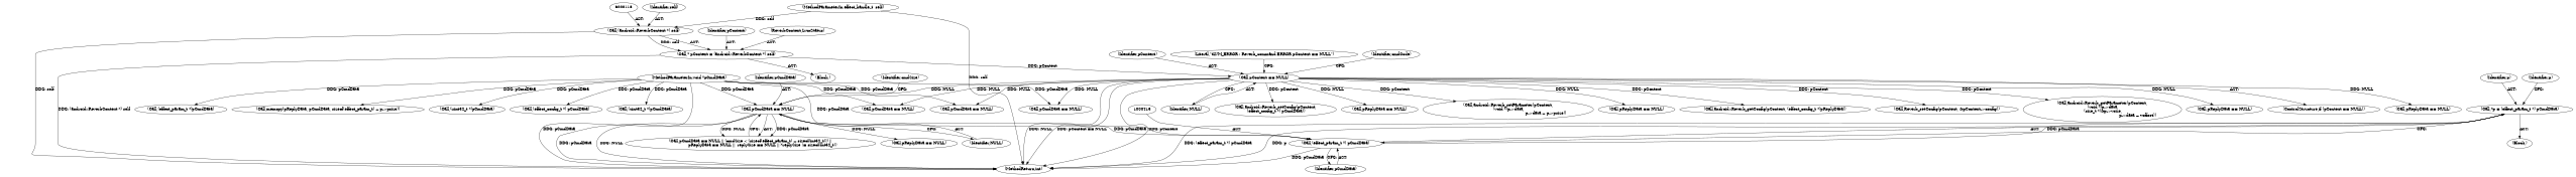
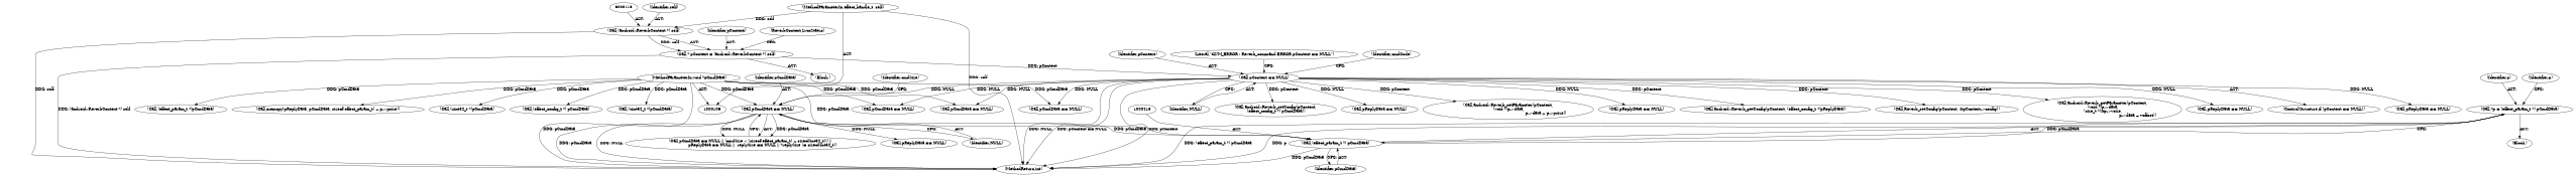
  digraph {
    n1 [label="(Call,*p = (effect_param_t *) pCmdData)"]
    n2 [label="(Call,(effect_param_t *) pCmdData)"]
    n3 [label="(MethodReturn,int)"]
    n4 [label="(Block,)"]
    n5 [label="(Identifier,pCmdData)"]
    n6 [label="(Call,pCmdData == NULL)"]
    n7 [label="(Call,pCmdData == NULL || (cmdSize < (sizeof(effect_param_t) + sizeof(int32_t))) ||\n                    pReplyData == NULL ||  replySize == NULL || *replySize != sizeof(int32_t))"]
    n8 [label="(Call,pReplyData == NULL)"]
    n9 [label="(Identifier,NULL)"]
    n10 [label="(MethodParameterIn,void *pCmdData)"]
    n11 [label="(Call,pCmdData == NULL)"]
    n12 [label="(Call,memcpy(pReplyData, pCmdData, sizeof(effect_param_t) + p->psize))"]
    n13 [label="(Call,(uint32_t *)pCmdData)"]
    n14 [label="(Call,pCmdData == NULL)"]
    n15 [label="(Call,(effect_config_t *) pCmdData)"]
    n16 [label="(Call,pCmdData == NULL)"]
    n17 [label="(Call,(uint32_t *)pCmdData)"]
    n18 [label="(Call,(effect_param_t *)pCmdData)"]
+   1000106
    n20 [label="(Call,pContext == NULL)"]
    n21 [label="(Identifier,NULL)"]
    n22 [label="(Call,android::Reverb_setConfig(pContext,\n (effect_config_t *) pCmdData))"]
    n23 [label="(Call,pReplyData == NULL)"]
    n24 [label="(Call,android::Reverb_setParameter(pContext,\n (void *)p->data,\n                                                              p->data + p->psize))"]
    n25 [label="(Call,pReplyData == NULL)"]
    n26 [label="(Call,android::Reverb_getConfig(pContext, (effect_config_t *)pReplyData))"]
    n27 [label="(Call,Reverb_setConfig(pContext, &pContext->config))"]
    n28 [label="(Call,android::Reverb_getParameter(pContext,\n (void *)p->data,\n (size_t *)&p->vsize,\n                                                          p->data + voffset))"]
    n29 [label="(Call,pReplyData == NULL)"]
    n30 [label="(ControlStructure,if (pContext == NULL))"]
    n31 [label="(Call,pReplyData == NULL)"]
    n32 [label="(Call,* pContext = (android::ReverbContext *) self)"]
    n33 [label="(Block,)"]
    n34 [label="(Call,(android::ReverbContext *) self)"]
    n35 [label="(Identifier,self)"]
    n36 [label="(MethodParameterIn,effect_handle_t  self)"]
    n37 [label="(Identifier,pContext)"]
    n38 [label="(Identifier,pContext)"]
    n39 [label="(Identifier,cmdSize)"]
    n40 [label="(Literal,\"\tLVM_ERROR : Reverb_command ERROR pContext == NULL\")"]
    n41 [label="(Identifier,p)"]
    n42 [label="(ReverbContext,LvmStatus)"]
    n43 [label="(Identifier,p)"]
    n44 [label="(Identifier,pCmdData)"]
    n45 [label="(Identifier,cmdCode)"]
    1000413
    n47 [label=6000118]
    n1 -> n2 [label="CFG: "]
    n1 -> n3 [label="DDG: p"]
    n1 -> n3 [label="DDG: (effect_param_t *) pCmdData"]
    n1 -> n4 [label="AST: "]
    n2 -> n1 [label="AST: "]
    n2 -> n1 [label="DDG: pCmdData"]
    n2 -> n3 [label="DDG: pCmdData"]
    n2 -> n5 [label="CFG: "]
    n5 -> n2 [label="AST: "]
    n6 -> n2 [label="DDG: pCmdData"]
    n6 -> n3 [label="DDG: pCmdData"]
    n6 -> n3 [label="DDG: NULL"]
    n6 -> n7 [label="AST: "]
    n6 -> n7 [label="DDG: pCmdData"]
    n6 -> n7 [label="DDG: NULL"]
    n6 -> n8 [label="DDG: NULL"]
    n6 -> n9 [label="CFG: "]
    n7 -> n6 [label="CFG: "]
    n9 -> n6 [label="AST: "]
    n10 -> n2 [label="DDG: pCmdData"]
    n10 -> n3 [label="DDG: pCmdData"]
    n10 -> n6 [label="DDG: pCmdData"]
    n10 -> n11 [label="DDG: pCmdData"]
    n10 -> n12 [label="DDG: pCmdData"]
    n10 -> n13 [label="DDG: pCmdData"]
    n10 -> n14 [label="DDG: pCmdData"]
    n10 -> n15 [label="DDG: pCmdData"]
    n10 -> n16 [label="DDG: pCmdData"]
    n10 -> n17 [label="DDG: pCmdData"]
    n10 -> n18 [label="DDG: pCmdData"]
+   n10 -> 1000106 [label="AST: "]
    n20 -> n3 [label="DDG: NULL"]
    n20 -> n3 [label="DDG: pContext == NULL"]
    n20 -> n3 [label="DDG: pContext"]
    n20 -> n6 [label="DDG: NULL"]
    n20 -> n11 [label="DDG: NULL"]
    n20 -> n14 [label="DDG: NULL"]
    n20 -> n16 [label="DDG: NULL"]
    n20 -> n21 [label="CFG: "]
    n20 -> n22 [label="DDG: pContext"]
    n20 -> n23 [label="DDG: NULL"]
    n20 -> n24 [label="DDG: pContext"]
    n20 -> n25 [label="DDG: NULL"]
    n20 -> n26 [label="DDG: pContext"]
    n20 -> n27 [label="DDG: pContext"]
    n20 -> n28 [label="DDG: pContext"]
    n20 -> n29 [label="DDG: NULL"]
    n20 -> n30 [label="AST: "]
    n20 -> n31 [label="DDG: NULL"]
    n21 -> n20 [label="AST: "]
    n32 -> n3 [label="DDG: (android::ReverbContext *) self"]
    n32 -> n20 [label="DDG: pContext"]
    n32 -> n33 [label="AST: "]
    n34 -> n3 [label="DDG: self"]
    n34 -> n32 [label="AST: "]
    n34 -> n32 [label="DDG: self"]
    n35 -> n34 [label="AST: "]
    n36 -> n3 [label="DDG: self"]
+   n36 -> 1000106 [label="AST: "]
    n36 -> n34 [label="DDG: self"]
    n37 -> n20 [label="AST: "]
    n38 -> n32 [label="AST: "]
    n39 -> n6 [label="CFG: "]
    n40 -> n20 [label="CFG: "]
    n41 -> n1 [label="CFG: "]
-   n42 -> n32 [label="AST: "]
+   n42 -> n32 [label="CFG: "]
    n43 -> n1 [label="AST: "]
    n44 -> n6 [label="AST: "]
    n45 -> n20 [label="CFG: "]
    1000413 -> n2 [label="AST: "]
    n47 -> n34 [label="AST: "]
  }
